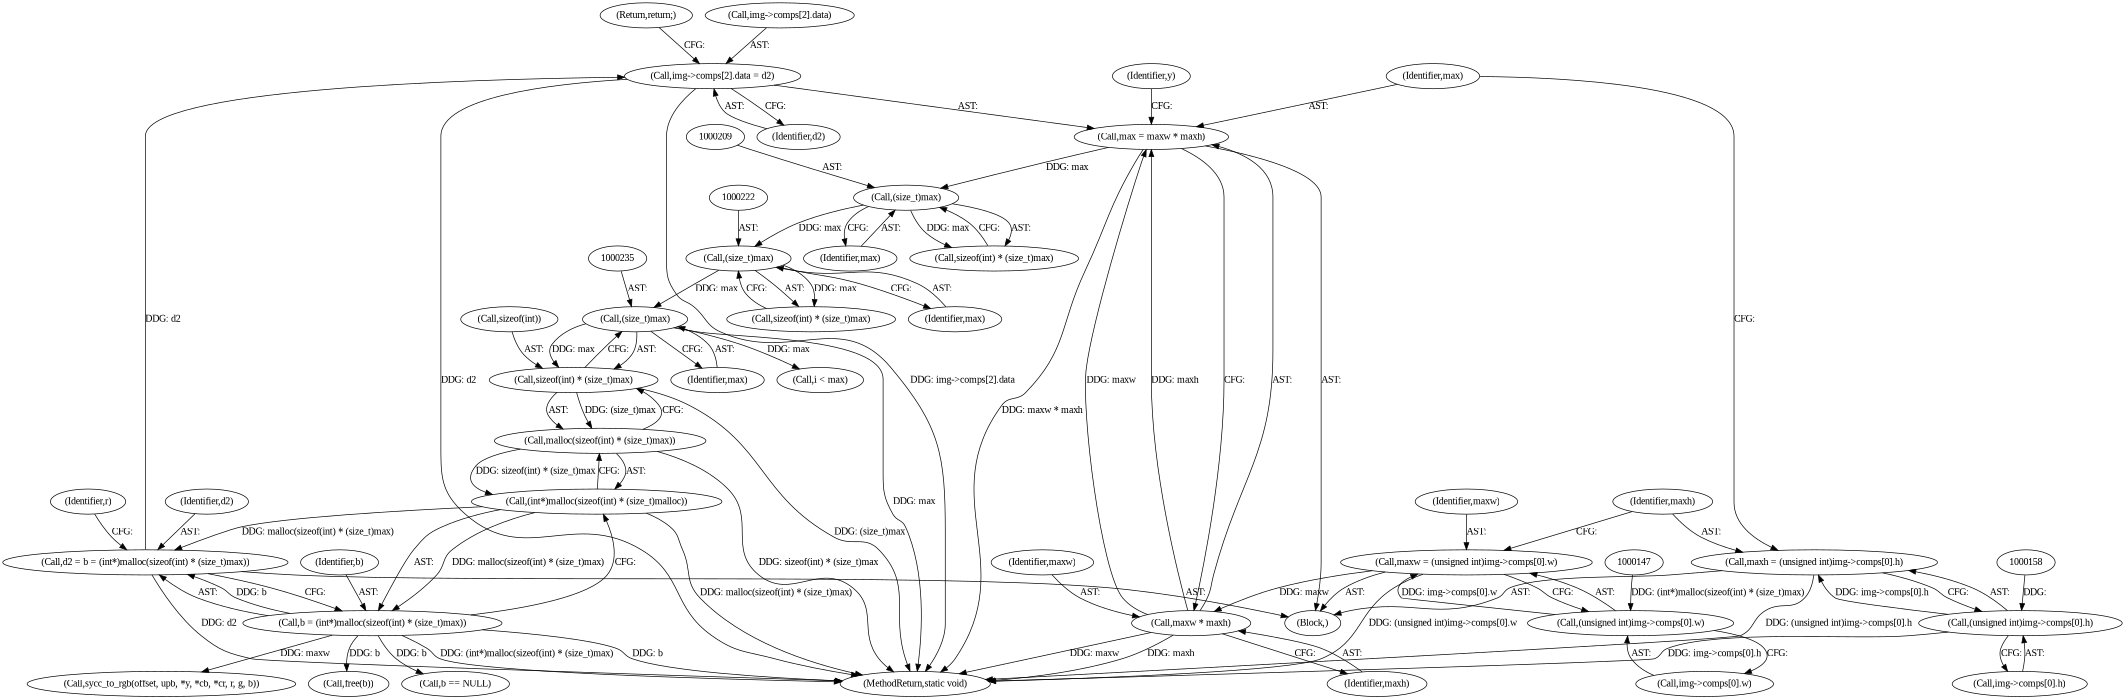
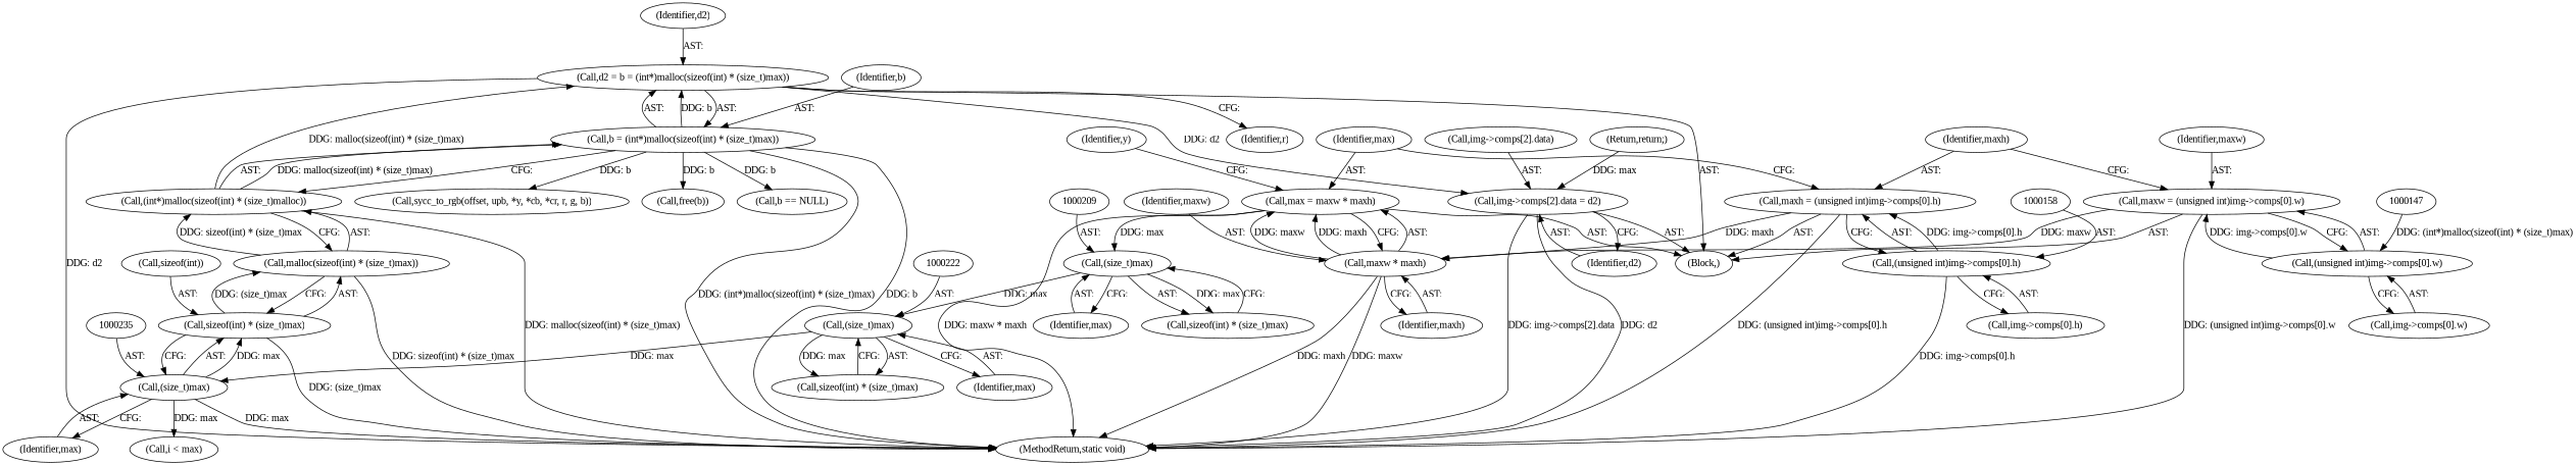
  digraph {
    fontname="Liberation Serif"
    node [fontname="Liberation Serif"]
    edge [fontname="Liberation Serif"]
    n1 [label="(Call,img->comps[2].data = d2)"]
    n2 [label="(MethodReturn,static void)"]
    n3 [label="(Block,)"]
    n4 [label="(Identifier,d2)"]
    n5 [label="(Call,d2 = b = (int*)malloc(sizeof(int) * (size_t)max))"]
    n6 [label="(Call,b = (int*)malloc(sizeof(int) * (size_t)max))"]
    n7 [label="(Call,(int*)malloc(sizeof(int) * (size_t)malloc))"]
    n8 [label="(Call,sycc_to_rgb(offset, upb, *y, *cb, *cr, r, g, b))"]
    n9 [label="(Call,free(b))"]
    n10 [label="(Call,b == NULL)"]
    n11 [label="(Call,malloc(sizeof(int) * (size_t)max))"]
    n12 [label="(Call,sizeof(int) * (size_t)max)"]
    n13 [label="(Call,(size_t)max)"]
    n14 [label="(Identifier,max)"]
    n15 [label="(Call,i < max)"]
    n16 [label="(Call,(size_t)max)"]
    n17 [label="(Identifier,max)"]
    n18 [label="(Call,sizeof(int) * (size_t)max)"]
    n19 [label="(Call,(size_t)max)"]
    n20 [label="(Call,sizeof(int) * (size_t)max)"]
    n21 [label="(Identifier,max)"]
    n22 [label="(Call,max = maxw * maxh)"]
    n23 [label="(Call,maxw * maxh)"]
    n24 [label="(Identifier,maxh)"]
    n25 [label="(Call,maxw = (unsigned int)img->comps[0].w)"]
    n26 [label="(Call,(unsigned int)img->comps[0].w)"]
    n27 [label="(Call,img->comps[0].w)"]
    n28 [label="(Call,maxh = (unsigned int)img->comps[0].h)"]
    n29 [label="(Call,(unsigned int)img->comps[0].h)"]
    n30 [label="(Call,img->comps[0].h)"]
    n31 [label="(Identifier,d2)"]
    n32 [label="(Identifier,y)"]
    n33 [label="(Call,sizeof(int))"]
    n34 [label="(Return,return;)"]
    n35 [label="(Identifier,maxw)"]
    n36 [label="(Identifier,maxw)"]
    n37 [label="(Identifier,maxh)"]
    n38 [label="(Identifier,b)"]
    n39 [label="(Identifier,r)"]
    n40 [label="(Call,img->comps[2].data)"]
    n41 [label="(Identifier,max)"]
    1000235
    1000222
    1000209
    1000147
    1000158
    n1 -> n2 [label="DDG: d2"]
    n1 -> n2 [label="DDG: img->comps[2].data"]
-   n1 -> n22 [label="AST: "]
+   n1 -> n3 [label="AST: "]
    n1 -> n4 [label="CFG: "]
    n4 -> n1 [label="AST: "]
    n5 -> n1 [label="DDG: d2"]
    n5 -> n2 [label="DDG: d2"]
    n5 -> n3 [label="AST: "]
-   n5 -> n6 [label="CFG: "]
+   n5 -> n6 [label="AST: "]
    n6 -> n2 [label="DDG: b"]
    n6 -> n2 [label="DDG: (int*)malloc(sizeof(int) * (size_t)max)"]
    n6 -> n5 [label="AST: "]
    n6 -> n5 [label="DDG: b"]
    n6 -> n7 [label="CFG: "]
-   n6 -> n8 [label="DDG: maxw"]
+   n6 -> n8 [label="DDG: b"]
    n6 -> n9 [label="DDG: b"]
    n6 -> n10 [label="DDG: b"]
    n7 -> n2 [label="DDG: malloc(sizeof(int) * (size_t)max)"]
    n7 -> n5 [label="DDG: malloc(sizeof(int) * (size_t)max)"]
    n7 -> n6 [label="AST: "]
    n7 -> n6 [label="DDG: malloc(sizeof(int) * (size_t)max)"]
    n7 -> n11 [label="CFG: "]
    n11 -> n2 [label="DDG: sizeof(int) * (size_t)max"]
    n11 -> n7 [label="AST: "]
    n11 -> n7 [label="DDG: sizeof(int) * (size_t)max"]
    n11 -> n12 [label="CFG: "]
    n12 -> n2 [label="DDG: (size_t)max"]
    n12 -> n11 [label="AST: "]
    n12 -> n11 [label="DDG: (size_t)max"]
    n12 -> n13 [label="CFG: "]
    n13 -> n2 [label="DDG: max"]
    n13 -> n12 [label="AST: "]
    n13 -> n12 [label="DDG: max"]
    n13 -> n14 [label="CFG: "]
    n13 -> n15 [label="DDG: max"]
    n14 -> n13 [label="AST: "]
    n16 -> n13 [label="DDG: max"]
    n16 -> n17 [label="CFG: "]
    n16 -> n18 [label="AST: "]
    n16 -> n18 [label="DDG: max"]
    n17 -> n16 [label="AST: "]
    n18 -> n16 [label="CFG: "]
    n19 -> n16 [label="DDG: max"]
    n19 -> n20 [label="AST: "]
    n19 -> n20 [label="DDG: max"]
    n19 -> n21 [label="CFG: "]
    n20 -> n19 [label="CFG: "]
    n21 -> n19 [label="AST: "]
    n22 -> n2 [label="DDG: maxw * maxh"]
    n22 -> n3 [label="AST: "]
    n22 -> n19 [label="DDG: max"]
    n22 -> n23 [label="CFG: "]
    n23 -> n2 [label="DDG: maxw"]
    n23 -> n2 [label="DDG: maxh"]
    n23 -> n22 [label="AST: "]
    n23 -> n22 [label="DDG: maxw"]
    n23 -> n22 [label="DDG: maxh"]
    n23 -> n24 [label="CFG: "]
    n24 -> n23 [label="AST: "]
    n25 -> n2 [label="DDG: (unsigned int)img->comps[0].w"]
    n25 -> n3 [label="AST: "]
    n25 -> n23 [label="DDG: maxw"]
    n25 -> n26 [label="CFG: "]
    n26 -> n25 [label="AST: "]
    n26 -> n25 [label="DDG: img->comps[0].w"]
    n26 -> n27 [label="CFG: "]
    n27 -> n26 [label="AST: "]
    n28 -> n2 [label="DDG: (unsigned int)img->comps[0].h"]
    n28 -> n3 [label="AST: "]
+   n28 -> n23 [label="DDG: maxh"]
    n28 -> n29 [label="CFG: "]
    n29 -> n2 [label="DDG: img->comps[0].h"]
    n29 -> n28 [label="AST: "]
    n29 -> n28 [label="DDG: img->comps[0].h"]
    n29 -> n30 [label="CFG: "]
    n30 -> n29 [label="AST: "]
    n31 -> n5 [label="AST: "]
    n32 -> n22 [label="CFG: "]
    n33 -> n12 [label="AST: "]
-   n34 -> n1 [label="CFG: "]
+   n34 -> n1 [label="DDG: max"]
    n35 -> n25 [label="AST: "]
    n36 -> n23 [label="AST: "]
    n37 -> n25 [label="CFG: "]
    n37 -> n28 [label="AST: "]
    n38 -> n6 [label="AST: "]
-   n39 -> n5 [label="CFG: "]
+   n5 -> n39 [label="CFG: "]
    n40 -> n1 [label="AST: "]
    n41 -> n22 [label="AST: "]
    n41 -> n28 [label="CFG: "]
    1000235 -> n13 [label="AST: "]
    1000222 -> n16 [label="AST: "]
    1000209 -> n19 [label="AST: "]
    1000147 -> n26 [label="DDG: (int*)malloc(sizeof(int) * (size_t)max)"]
-   1000158 -> n29 [label="DDG: "]
+   1000158 -> n29 [label="AST: "]
  }
